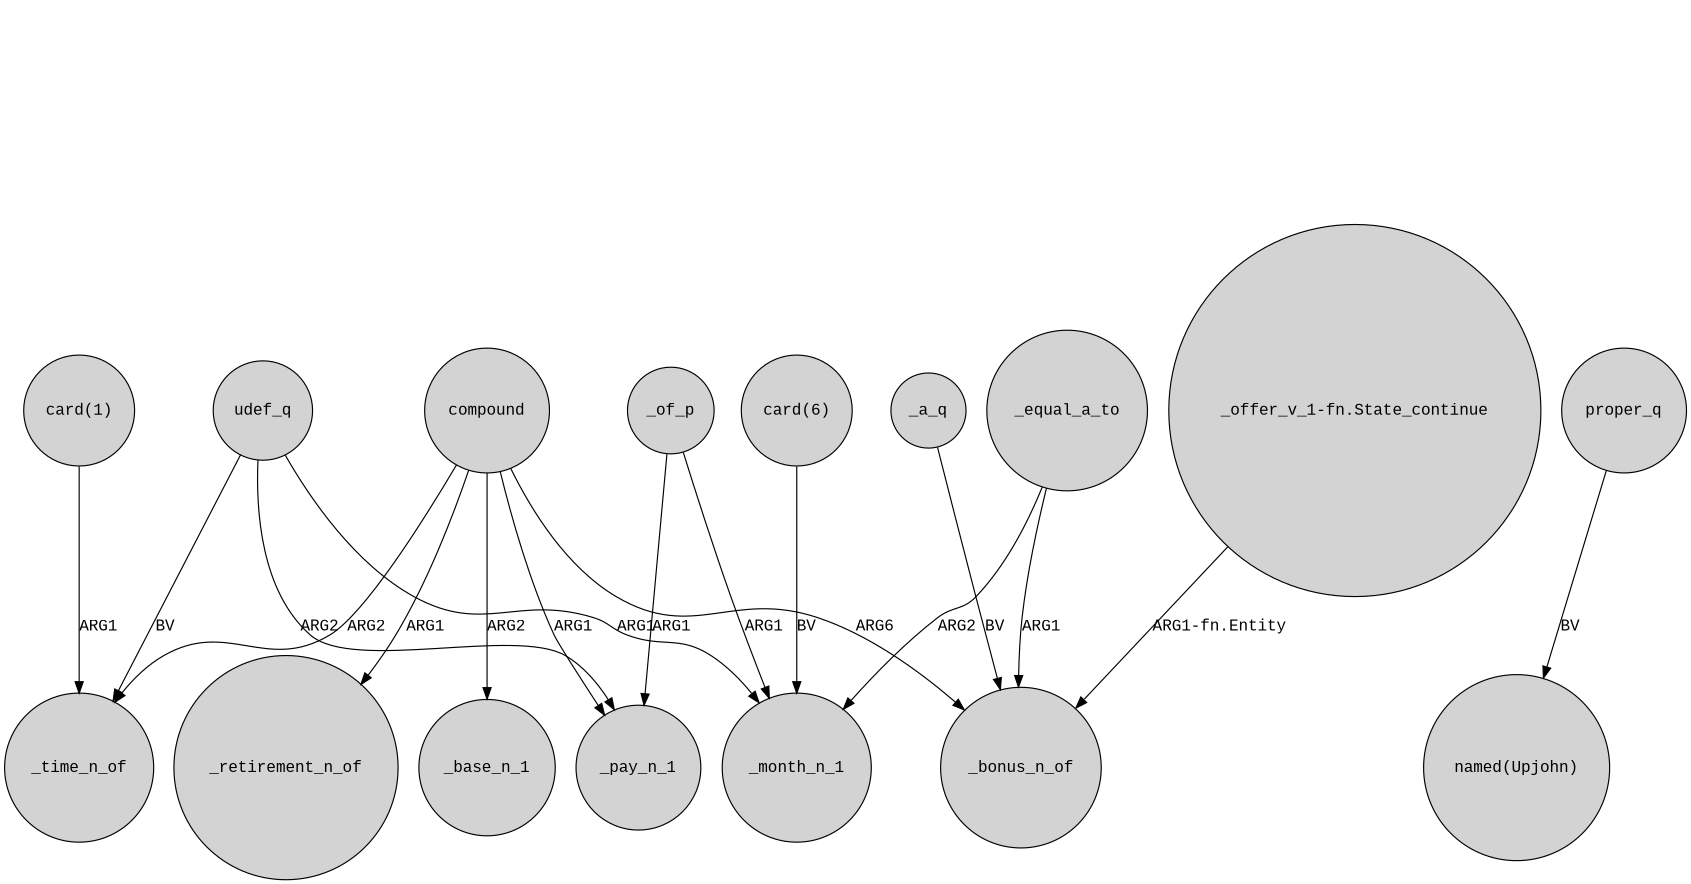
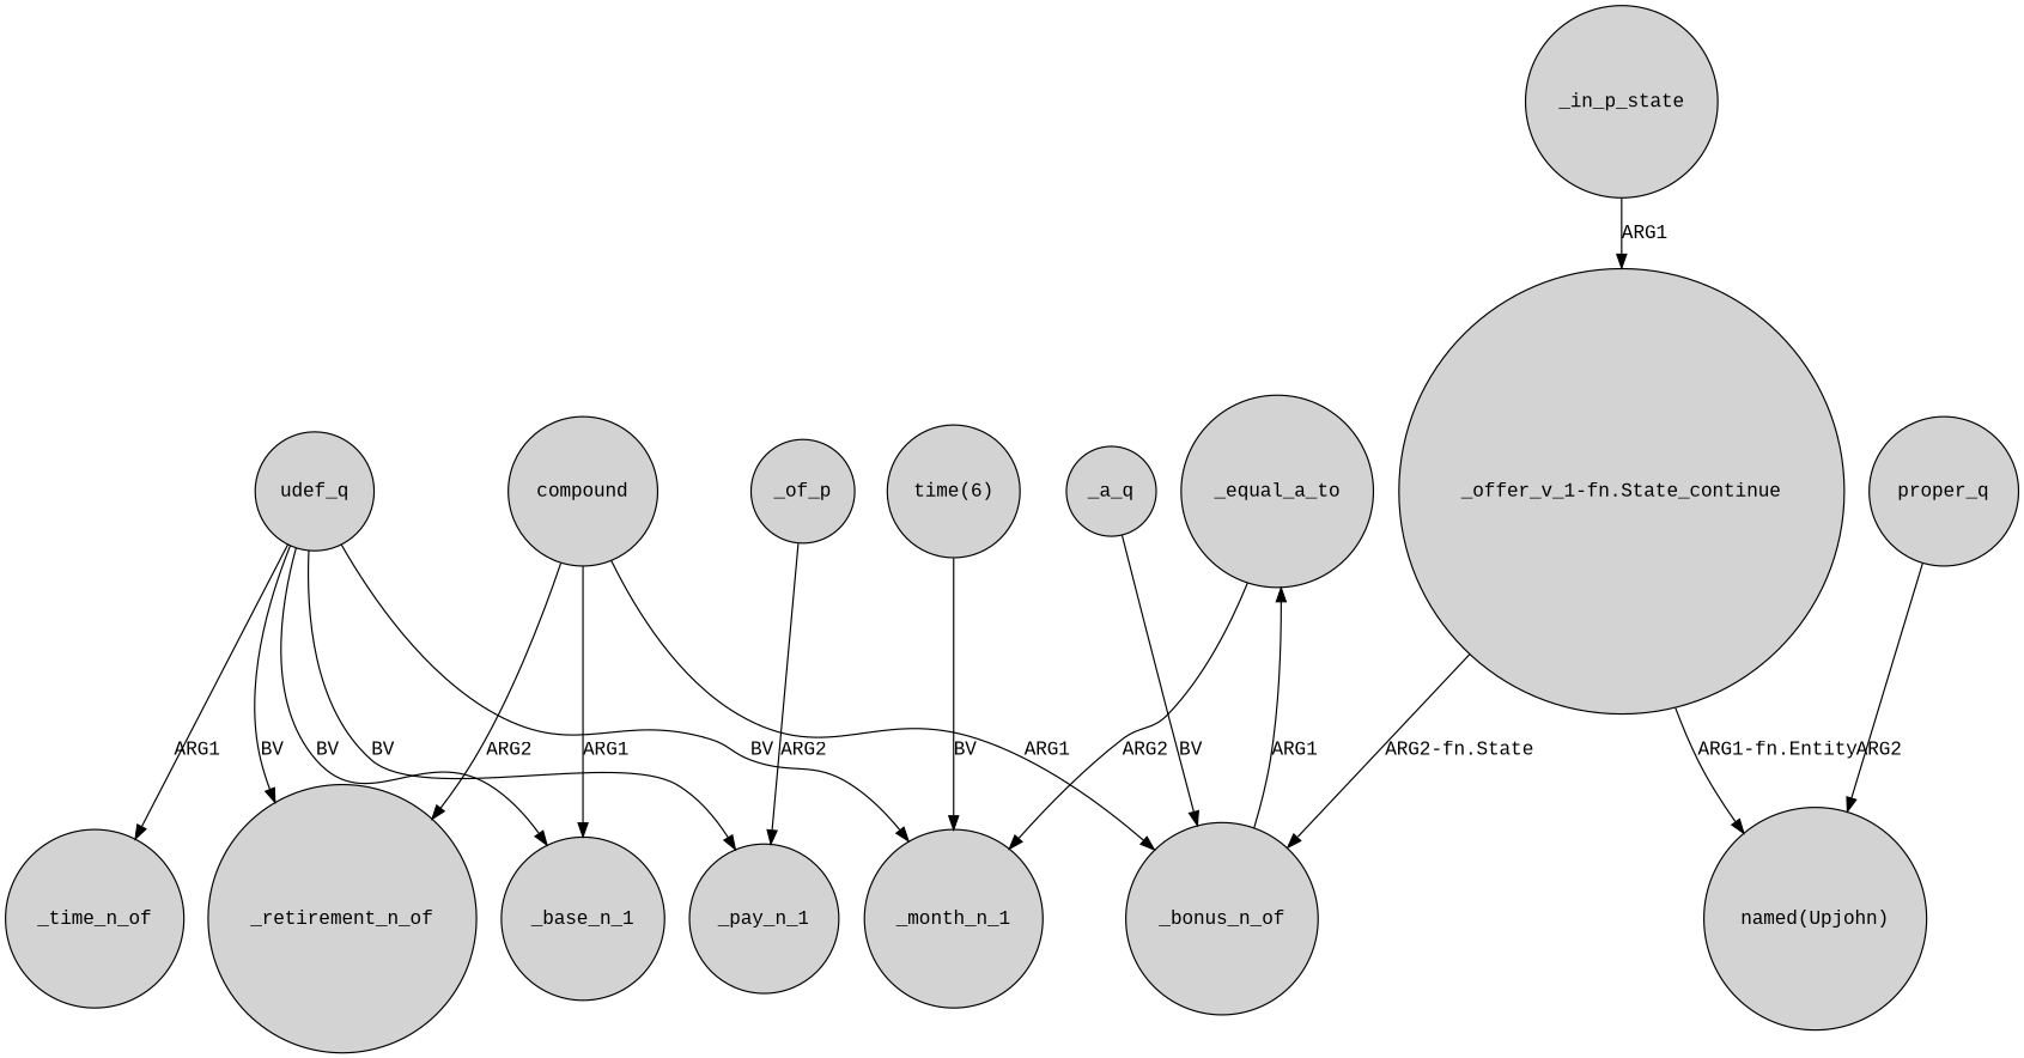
  digraph {
    fontname="Liberation Mono"
    node [fontname="Liberation Mono" shape=circle style=filled]
    edge [fontname="Liberation Mono"]
    udef_q
    _month_n_1
    _pay_n_1
    _base_n_1
    _time_n_of
    _retirement_n_of
    compound
    _bonus_n_of
+   _in_p_state
    "_offer_v_1-fn.State_continue"
    "named(Upjohn)"
    _equal_a_to
    proper_q
    _of_p
    _a_q
-   "card(1)"
-   "card(6)"
-   udef_q -> _month_n_1 [label=ARG1]
-   udef_q -> _pay_n_1 [label=ARG2]
-   udef_q -> _time_n_of [label=BV]
-   compound -> _pay_n_1 [label=ARG1]
-   compound -> _base_n_1 [label=ARG2]
-   compound -> _time_n_of [label=ARG2]
-   compound -> _retirement_n_of [label=ARG1]
-   compound -> _bonus_n_of [label=ARG6]
-   "_offer_v_1-fn.State_continue" -> _bonus_n_of [label="ARG1-fn.Entity"]
+   "card(6)" [label="time(6)"]
+   udef_q -> _month_n_1 [label=BV]
+   udef_q -> _pay_n_1 [label=BV]
+   udef_q -> _base_n_1 [label=BV]
+   udef_q -> _time_n_of [label=ARG1]
+   udef_q -> _retirement_n_of [label=BV]
+   compound -> _base_n_1 [label=ARG1]
+   compound -> _retirement_n_of [label=ARG2]
+   compound -> _bonus_n_of [label=ARG1]
+   _in_p_state -> "_offer_v_1-fn.State_continue" [label=ARG1]
+   "_offer_v_1-fn.State_continue" -> _bonus_n_of [label="ARG2-fn.State"]
+   "_offer_v_1-fn.State_continue" -> "named(Upjohn)" [label="ARG1-fn.Entity"]
    _equal_a_to -> _month_n_1 [label=ARG2]
-   _equal_a_to -> _bonus_n_of [label=ARG1]
-   proper_q -> "named(Upjohn)" [label=BV]
-   _of_p -> _month_n_1 [label=ARG1]
-   _of_p -> _pay_n_1 [label=ARG1]
+   _bonus_n_of -> _equal_a_to [label=ARG1]
+   proper_q -> "named(Upjohn)" [label=ARG2]
+   _of_p -> _pay_n_1 [label=ARG2]
    _a_q -> _bonus_n_of [label=BV]
-   "card(1)" -> _time_n_of [label=ARG1]
    "card(6)" -> _month_n_1 [label=BV]
  }
